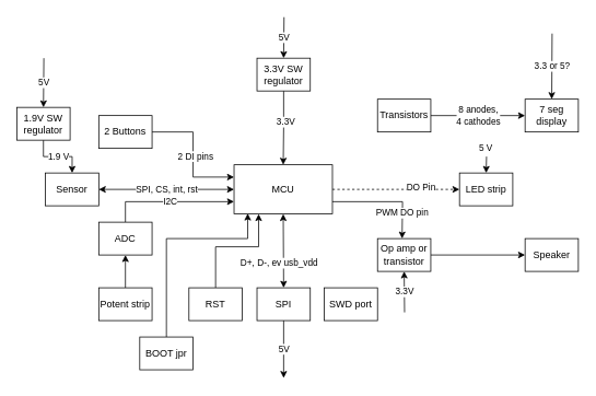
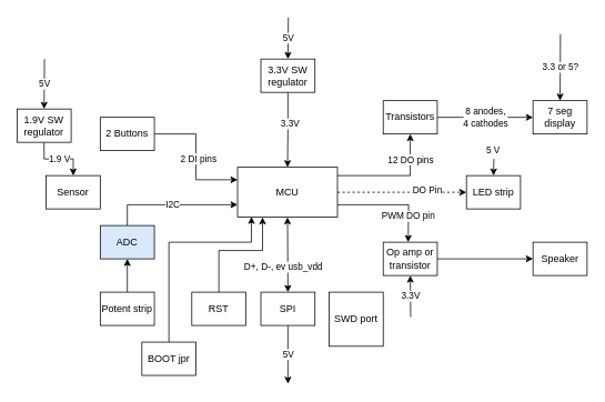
  <mxCell id="0" />
  <mxCell id="1" parent="0" />
+ <mxCell id="2" style="edgeStyle=orthogonalEdgeStyle;rounded=0;orthogonalLoop=1;jettySize=auto;html=1;entryX=0.5;entryY=1;entryDx=0;entryDy=0;" edge="1" parent="1" source="7" target="13"><mxGeometry relative="1" as="geometry"><Array as="points"><mxPoint x="493" y="210" /></Array></mxGeometry></mxCell>
+ <mxCell id="3" value="12 DO pins" style="edgeLabel;html=1;align=center;verticalAlign=middle;resizable=0;points=[];" vertex="1" connectable="0" parent="2"><mxGeometry x="0.371" y="1" relative="1" as="geometry"><mxPoint x="0.99" y="-13.26" as="offset" /></mxGeometry></mxCell>
  <mxCell id="4" value="PWM DO pin" style="edgeStyle=orthogonalEdgeStyle;rounded=0;orthogonalLoop=1;jettySize=auto;html=1;exitX=1;exitY=0.75;exitDx=0;exitDy=0;" edge="1" parent="1" source="7"><mxGeometry x="0.538" relative="1" as="geometry"><mxPoint x="490" y="290" as="targetPoint" /><mxPoint as="offset" /></mxGeometry></mxCell>
  <mxCell id="5" style="edgeStyle=orthogonalEdgeStyle;rounded=0;orthogonalLoop=1;jettySize=auto;html=1;entryX=0;entryY=0.5;entryDx=0;entryDy=0;dashed=1;" edge="1" parent="1" source="7" target="17"><mxGeometry relative="1" as="geometry" /></mxCell>
  <mxCell id="6" value="DO Pin" style="edgeLabel;html=1;align=center;verticalAlign=middle;resizable=0;points=[];" vertex="1" connectable="0" parent="5"><mxGeometry x="0.381" y="3" relative="1" as="geometry"><mxPoint as="offset" /></mxGeometry></mxCell>
  <mxCell id="7" value="MCU" style="rounded=0;whiteSpace=wrap;html=1;" vertex="1" parent="1"><mxGeometry x="285" y="200" width="120" height="60" as="geometry" /></mxCell>
  <mxCell id="8" value="5V" style="edgeStyle=orthogonalEdgeStyle;rounded=0;orthogonalLoop=1;jettySize=auto;html=1;startArrow=none;startFill=0;" edge="1" parent="1" source="9"><mxGeometry relative="1" as="geometry"><mxPoint x="345.5" y="460" as="targetPoint" /></mxGeometry></mxCell>
  <mxCell id="9" value="SPI" style="rounded=0;whiteSpace=wrap;html=1;" vertex="1" parent="1"><mxGeometry x="313" y="350" width="65" height="40" as="geometry" /></mxCell>
  <mxCell id="10" value="D+, D-, ev usb_vdd" style="endArrow=classic;startArrow=classic;html=1;entryX=0.5;entryY=1;entryDx=0;entryDy=0;exitX=0.5;exitY=0;exitDx=0;exitDy=0;" edge="1" parent="1" source="9" target="7"><mxGeometry x="-0.333" y="5" width="50" height="50" relative="1" as="geometry"><mxPoint x="330" y="300" as="sourcePoint" /><mxPoint x="380" y="250" as="targetPoint" /><mxPoint as="offset" /></mxGeometry></mxCell>
  <mxCell id="11" value="7 seg display" style="rounded=0;whiteSpace=wrap;html=1;" vertex="1" parent="1"><mxGeometry x="640" y="120" width="65" height="40" as="geometry" /></mxCell>
  <mxCell id="12" value="8 anodes,&lt;br&gt;4 cathodes" style="edgeStyle=orthogonalEdgeStyle;rounded=0;orthogonalLoop=1;jettySize=auto;html=1;entryX=0;entryY=0.5;entryDx=0;entryDy=0;" edge="1" parent="1" source="13" target="11"><mxGeometry x="0.004" relative="1" as="geometry"><mxPoint as="offset" /></mxGeometry></mxCell>
  <mxCell id="13" value="Transistors" style="rounded=0;whiteSpace=wrap;html=1;" vertex="1" parent="1"><mxGeometry x="460" y="120" width="65" height="40" as="geometry" /></mxCell>
  <mxCell id="14" style="edgeStyle=orthogonalEdgeStyle;rounded=0;orthogonalLoop=1;jettySize=auto;html=1;entryX=0;entryY=0.5;entryDx=0;entryDy=0;" edge="1" parent="1" source="15" target="16"><mxGeometry relative="1" as="geometry" /></mxCell>
  <mxCell id="15" value="Op amp or transistor" style="rounded=0;whiteSpace=wrap;html=1;" vertex="1" parent="1"><mxGeometry x="460" y="290" width="65" height="40" as="geometry" /></mxCell>
  <mxCell id="16" value="Speaker" style="rounded=0;whiteSpace=wrap;html=1;" vertex="1" parent="1"><mxGeometry x="640" y="290" width="65" height="40" as="geometry" /></mxCell>
  <mxCell id="17" value="LED strip" style="rounded=0;whiteSpace=wrap;html=1;" vertex="1" parent="1"><mxGeometry x="560" y="210" width="65" height="40" as="geometry" /></mxCell>
  <mxCell id="18" value="5 V" style="endArrow=classic;html=1;entryX=0.5;entryY=0;entryDx=0;entryDy=0;" edge="1" parent="1" target="17"><mxGeometry x="-1" y="-10" width="50" height="50" relative="1" as="geometry"><mxPoint x="593" y="190" as="sourcePoint" /><mxPoint x="570" y="240" as="targetPoint" /><mxPoint x="9" y="-10" as="offset" /></mxGeometry></mxCell>
  <mxCell id="19" style="edgeStyle=orthogonalEdgeStyle;rounded=0;orthogonalLoop=1;jettySize=auto;html=1;entryX=0;entryY=0.25;entryDx=0;entryDy=0;" edge="1" parent="1" source="21" target="7"><mxGeometry relative="1" as="geometry" /></mxCell>
  <mxCell id="20" value="2 DI pins" style="edgeLabel;html=1;align=center;verticalAlign=middle;resizable=0;points=[];" vertex="1" connectable="0" parent="19"><mxGeometry x="-0.126" y="2" relative="1" as="geometry"><mxPoint y="11.14" as="offset" /></mxGeometry></mxCell>
  <mxCell id="21" value="2 Buttons" style="rounded=0;whiteSpace=wrap;html=1;" vertex="1" parent="1"><mxGeometry x="120" y="140" width="65" height="40" as="geometry" /></mxCell>
  <mxCell id="22" value="I2C" style="edgeStyle=orthogonalEdgeStyle;rounded=0;orthogonalLoop=1;jettySize=auto;html=1;entryX=0;entryY=0.75;entryDx=0;entryDy=0;" edge="1" parent="1" source="23" target="7"><mxGeometry relative="1" as="geometry"><Array as="points"><mxPoint x="153" y="245" /></Array></mxGeometry></mxCell>
- <mxCell id="23" value="ADC" style="rounded=0;whiteSpace=wrap;html=1;" vertex="1" parent="1"><mxGeometry x="120" y="270" width="65" height="40" as="geometry" /></mxCell>
+ <mxCell id="23" value="ADC" style="rounded=0;whiteSpace=wrap;html=1;fillColor=#dae8fc;" vertex="1" parent="1"><mxGeometry x="120" y="270" width="65" height="40" as="geometry" /></mxCell>
  <mxCell id="24" style="edgeStyle=orthogonalEdgeStyle;rounded=0;orthogonalLoop=1;jettySize=auto;html=1;entryX=0.5;entryY=1;entryDx=0;entryDy=0;" edge="1" parent="1" source="25" target="23"><mxGeometry relative="1" as="geometry" /></mxCell>
  <mxCell id="25" value="Potent strip" style="rounded=0;whiteSpace=wrap;html=1;" vertex="1" parent="1"><mxGeometry x="120" y="350" width="65" height="40" as="geometry" /></mxCell>
- <mxCell id="26" value="SPI, CS, int, rst" style="edgeStyle=orthogonalEdgeStyle;rounded=0;orthogonalLoop=1;jettySize=auto;html=1;entryX=0;entryY=0.5;entryDx=0;entryDy=0;startArrow=classic;startFill=1;" edge="1" parent="1" source="27" target="7"><mxGeometry relative="1" as="geometry" /></mxCell>
  <mxCell id="27" value="Sensor" style="rounded=0;whiteSpace=wrap;html=1;" vertex="1" parent="1"><mxGeometry x="55" y="210" width="65" height="40" as="geometry" /></mxCell>
  <mxCell id="28" style="edgeStyle=orthogonalEdgeStyle;rounded=0;orthogonalLoop=1;jettySize=auto;html=1;startArrow=none;startFill=0;" edge="1" parent="1" source="30" target="7"><mxGeometry relative="1" as="geometry" /></mxCell>
  <mxCell id="29" value="3.3V" style="edgeLabel;html=1;align=center;verticalAlign=middle;resizable=0;points=[];" vertex="1" connectable="0" parent="28"><mxGeometry x="-0.176" y="2" relative="1" as="geometry"><mxPoint as="offset" /></mxGeometry></mxCell>
  <mxCell id="30" value="3.3V SW regulator" style="rounded=0;whiteSpace=wrap;html=1;" vertex="1" parent="1"><mxGeometry x="313" y="70" width="65" height="40" as="geometry" /></mxCell>
  <mxCell id="31" value="3.3 or 5?" style="endArrow=classic;html=1;entryX=0.5;entryY=0;entryDx=0;entryDy=0;" edge="1" parent="1" target="11"><mxGeometry width="50" height="50" relative="1" as="geometry"><mxPoint x="673" y="40" as="sourcePoint" /><mxPoint x="430" y="170" as="targetPoint" /></mxGeometry></mxCell>
  <mxCell id="32" value="5V" style="endArrow=classic;html=1;entryX=0.5;entryY=0;entryDx=0;entryDy=0;" edge="1" parent="1" target="30"><mxGeometry width="50" height="50" relative="1" as="geometry"><mxPoint x="346" y="20" as="sourcePoint" /><mxPoint x="410" y="130" as="targetPoint" /></mxGeometry></mxCell>
  <mxCell id="33" value="1.9 V" style="edgeStyle=orthogonalEdgeStyle;rounded=0;orthogonalLoop=1;jettySize=auto;html=1;entryX=0.5;entryY=0;entryDx=0;entryDy=0;startArrow=none;startFill=0;" edge="1" parent="1" source="34" target="27"><mxGeometry relative="1" as="geometry" /></mxCell>
  <mxCell id="34" value="1.9V SW regulator" style="rounded=0;whiteSpace=wrap;html=1;" vertex="1" parent="1"><mxGeometry x="20" y="130" width="65" height="40" as="geometry" /></mxCell>
  <mxCell id="35" value="5V" style="endArrow=classic;html=1;entryX=0.5;entryY=0;entryDx=0;entryDy=0;" edge="1" parent="1" target="34"><mxGeometry width="50" height="50" relative="1" as="geometry"><mxPoint x="53" y="70" as="sourcePoint" /><mxPoint x="280" y="120" as="targetPoint" /></mxGeometry></mxCell>
  <mxCell id="36" value="3.3V" style="endArrow=classic;html=1;entryX=0.5;entryY=1;entryDx=0;entryDy=0;" edge="1" parent="1" target="15"><mxGeometry width="50" height="50" relative="1" as="geometry"><mxPoint x="493" y="380" as="sourcePoint" /><mxPoint x="400" y="210" as="targetPoint" /></mxGeometry></mxCell>
  <mxCell id="37" style="edgeStyle=orthogonalEdgeStyle;rounded=0;orthogonalLoop=1;jettySize=auto;html=1;entryX=0.25;entryY=1;entryDx=0;entryDy=0;startArrow=none;startFill=0;" edge="1" parent="1" source="38" target="7"><mxGeometry relative="1" as="geometry"><Array as="points"><mxPoint x="263" y="300" /><mxPoint x="315" y="300" /></Array></mxGeometry></mxCell>
  <mxCell id="38" value="RST" style="rounded=0;whiteSpace=wrap;html=1;" vertex="1" parent="1"><mxGeometry x="230" y="350" width="65" height="40" as="geometry" /></mxCell>
- <mxCell id="39" value="SWD port" style="rounded=0;whiteSpace=wrap;html=1;" vertex="1" parent="1"><mxGeometry x="395" y="350" width="65" height="40" as="geometry" /></mxCell>
+ <mxCell id="39" value="SWD port" style="rounded=0;whiteSpace=wrap;html=1;" vertex="1" parent="1"><mxGeometry x="395" y="350" width="65" height="65" as="geometry" /></mxCell>
  <mxCell id="40" style="edgeStyle=orthogonalEdgeStyle;rounded=0;orthogonalLoop=1;jettySize=auto;html=1;entryX=0.139;entryY=0.99;entryDx=0;entryDy=0;entryPerimeter=0;startArrow=none;startFill=0;" edge="1" parent="1" source="41" target="7"><mxGeometry relative="1" as="geometry"><Array as="points"><mxPoint x="203" y="290" /><mxPoint x="302" y="290" /></Array></mxGeometry></mxCell>
  <mxCell id="41" value="BOOT jpr" style="rounded=0;whiteSpace=wrap;html=1;" vertex="1" parent="1"><mxGeometry x="170" y="410" width="65" height="40" as="geometry" /></mxCell>
